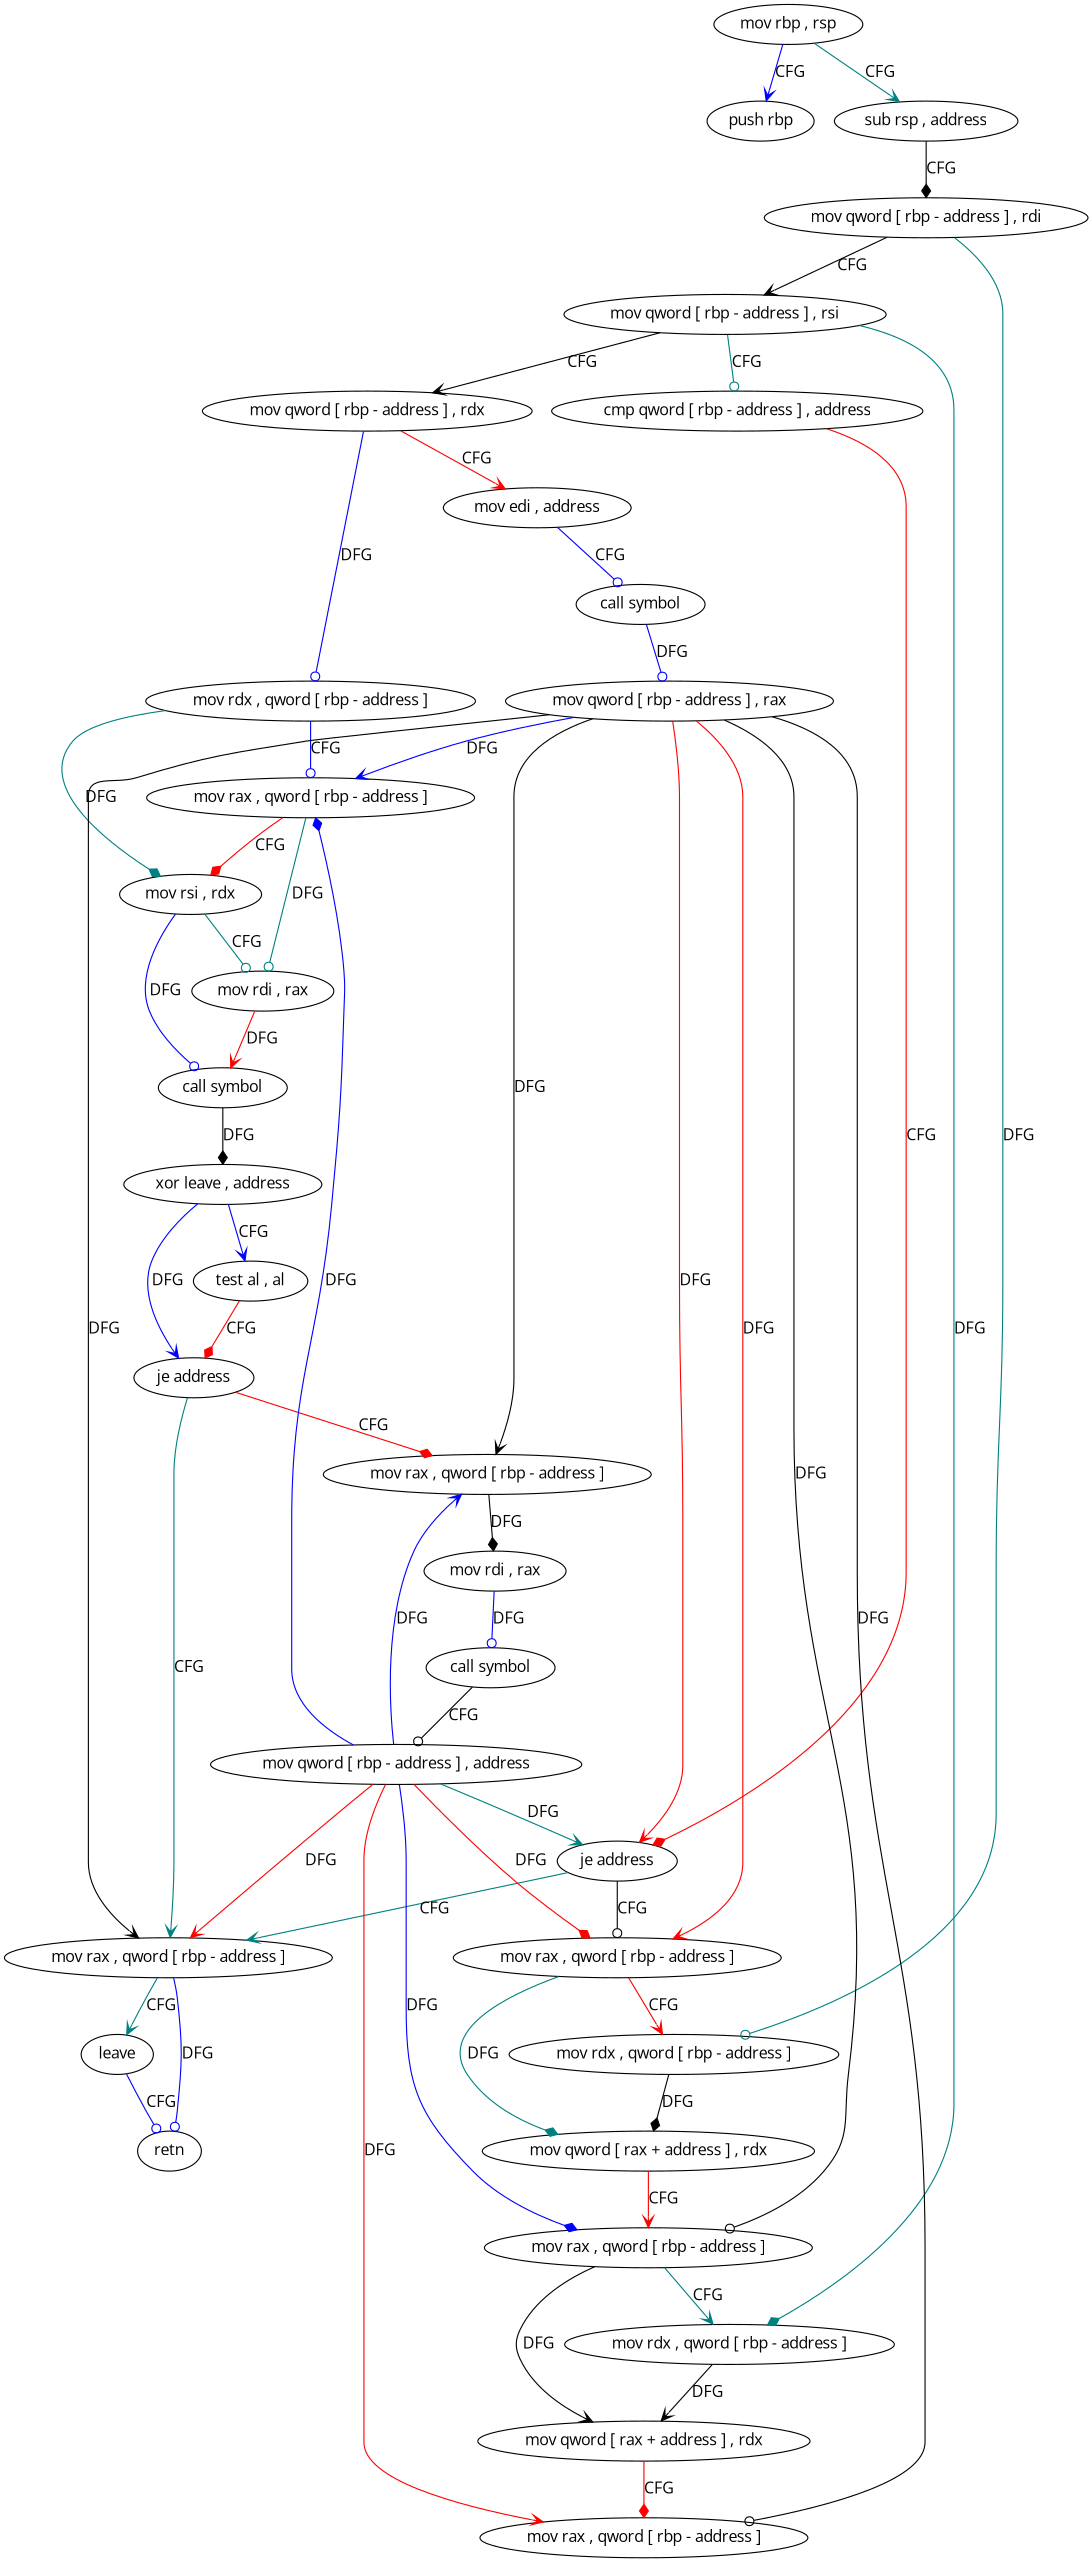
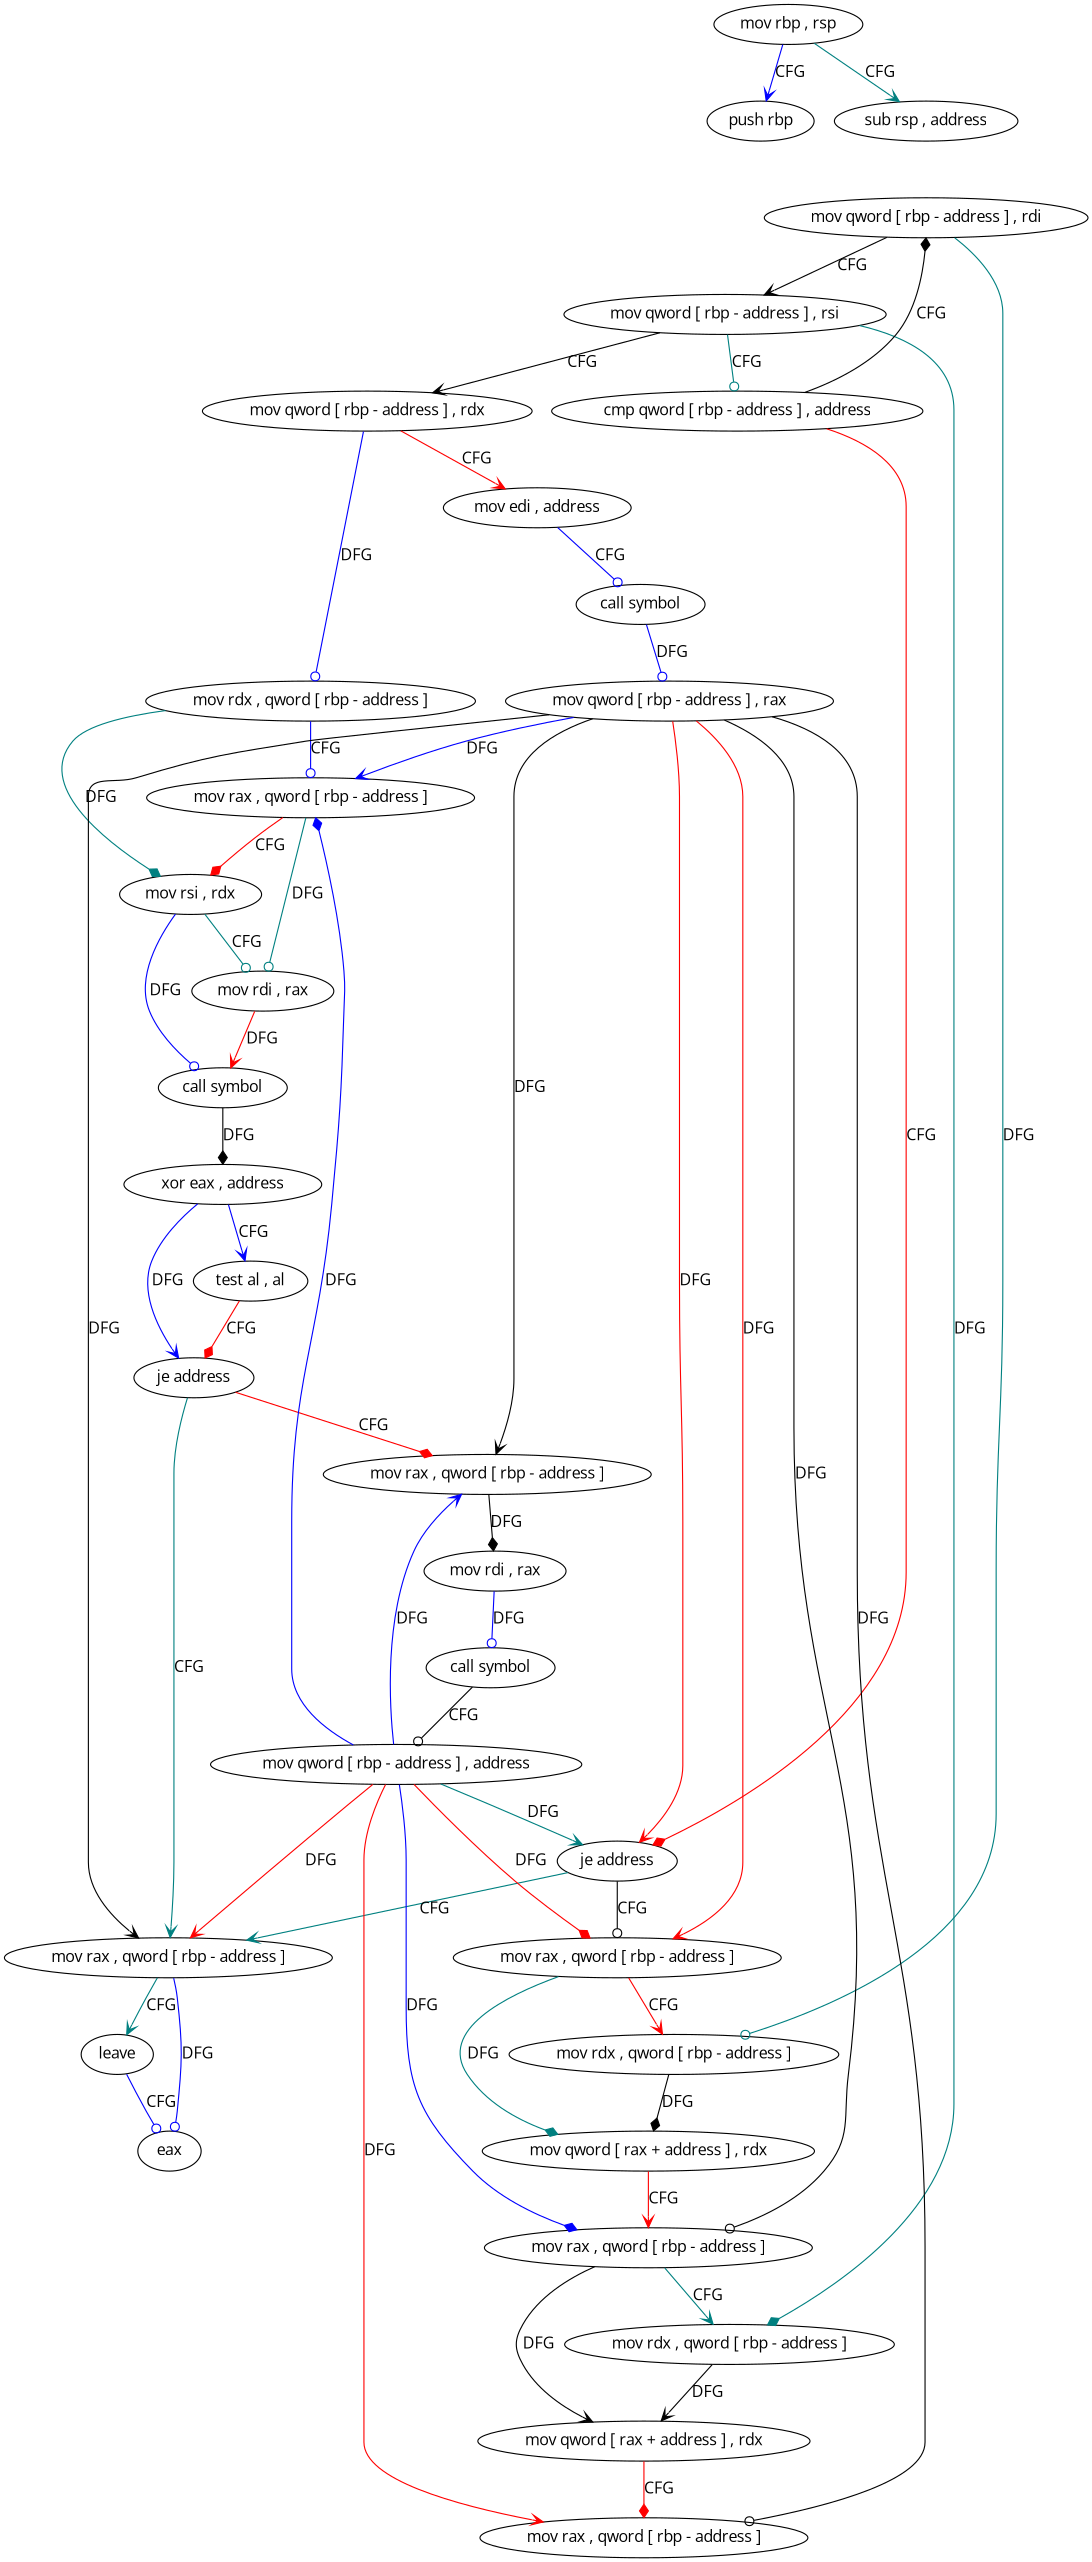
  digraph {
    fontname="Open Sans"
    node [fontname="Open Sans"]
    edge [arrowhead=vee color=blue fontname="Open Sans"]
    n1 [label="push rbp"]
    n2 [label="mov rbp , rsp"]
    n3 [label="sub rsp , address"]
    n4 [label="mov qword [ rbp - address ] , rdi"]
    n5 [label="mov qword [ rbp - address ] , rsi"]
    n6 [label="mov rdx , qword [ rbp - address ]"]
    n7 [label="mov qword [ rbp - address ] , rdx"]
    n8 [label="mov rdx , qword [ rbp - address ]"]
    n9 [label="cmp qword [ rbp - address ] , address"]
    n10 [label="mov qword [ rax + address ] , rdx"]
    n11 [label="mov edi , address"]
    n12 [label="mov rdx , qword [ rbp - address ]"]
    n13 [label="mov qword [ rax + address ] , rdx"]
    n14 [label="call symbol"]
    n15 [label="mov rax , qword [ rbp - address ]"]
    n16 [label="mov rsi , rdx"]
    n17 [label="mov qword [ rbp - address ] , rax"]
    n18 [label="je address"]
    n19 [label="mov rax , qword [ rbp - address ]"]
    n20 [label="mov rax , qword [ rbp - address ]"]
    n21 [label="mov rax , qword [ rbp - address ]"]
    n22 [label="mov rax , qword [ rbp - address ]"]
    n23 [label="mov rax , qword [ rbp - address ]"]
    n24 [label=leave]
-   n25 [label=retn]
+   n25 [label=eax]
    n26 [label="mov rdi , rax"]
    n27 [label="mov rdi , rax"]
    n28 [label="call symbol"]
-   n29 [label="xor leave , address"]
+   n29 [label="xor eax , address"]
    n30 [label="test al , al"]
    n31 [label="je address"]
    n32 [label="call symbol"]
    n33 [label="mov qword [ rbp - address ] , address"]
    n2 -> n1 [label=CFG]
    n2 -> n3 [color=teal label=CFG]
-   n3 -> n4 [arrowhead=diamond color=black label=CFG]
+   n9 -> n4 [arrowhead=diamond color=black label=CFG]
    n4 -> n5 [color=black label=CFG]
    n4 -> n6 [arrowhead=odot color=teal label=DFG]
    n5 -> n7 [color=black label=CFG]
    n5 -> n8 [arrowhead=diamond color=teal label=DFG]
    n5 -> n9 [arrowhead=odot color=teal label=CFG]
    n6 -> n10 [arrowhead=diamond color=black label=DFG]
    n7 -> n11 [color=red label=CFG]
    n7 -> n12 [arrowhead=odot label=DFG]
    n8 -> n13 [color=black label=DFG]
    n9 -> n18 [arrowhead=diamond color=red label=CFG]
    n10 -> n21 [color=red label=CFG]
    n11 -> n14 [arrowhead=odot label=CFG]
    n12 -> n15 [arrowhead=odot label=CFG]
    n12 -> n16 [arrowhead=diamond color=teal label=DFG]
    n13 -> n22 [arrowhead=diamond color=red label=CFG]
    n14 -> n17 [arrowhead=odot label=DFG]
    n15 -> n16 [arrowhead=diamond color=red label=CFG]
    n15 -> n26 [arrowhead=odot color=teal label=DFG]
    n16 -> n26 [arrowhead=odot color=teal label=CFG]
    n16 -> n28 [arrowhead=odot label=DFG]
    n17 -> n15 [label=DFG]
    n17 -> n18 [color=red label=DFG]
    n17 -> n19 [color=black label=DFG]
    n17 -> n20 [color=red label=DFG]
    n17 -> n21 [arrowhead=odot color=black label=DFG]
    n17 -> n22 [arrowhead=odot color=black label=DFG]
    n17 -> n23 [color=black label=DFG]
    n18 -> n19 [color=teal label=CFG]
    n18 -> n20 [arrowhead=odot color=black label=CFG]
    n19 -> n24 [color=teal label=CFG]
    n19 -> n25 [arrowhead=odot label=DFG]
    n20 -> n6 [color=red label=CFG]
    n20 -> n10 [arrowhead=diamond color=teal label=DFG]
    n21 -> n8 [color=teal label=CFG]
    n21 -> n13 [color=black label=DFG]
    n23 -> n27 [arrowhead=diamond color=black label=DFG]
    n24 -> n25 [arrowhead=odot label=CFG]
    n26 -> n28 [color=red label=DFG]
    n27 -> n32 [arrowhead=odot label=DFG]
    n28 -> n29 [arrowhead=diamond color=black label=DFG]
    n29 -> n30 [label=CFG]
    n29 -> n31 [label=DFG]
    n30 -> n31 [arrowhead=diamond color=red label=CFG]
    n31 -> n19 [color=teal label=CFG]
    n31 -> n23 [arrowhead=diamond color=red label=CFG]
    n32 -> n33 [arrowhead=odot color=black label=CFG]
    n33 -> n15 [arrowhead=diamond label=DFG]
    n33 -> n18 [color=teal label=DFG]
    n33 -> n19 [color=red label=DFG]
    n33 -> n20 [arrowhead=diamond color=red label=DFG]
    n33 -> n21 [arrowhead=diamond label=DFG]
    n33 -> n22 [color=red label=DFG]
    n33 -> n23 [label=DFG]
  }
